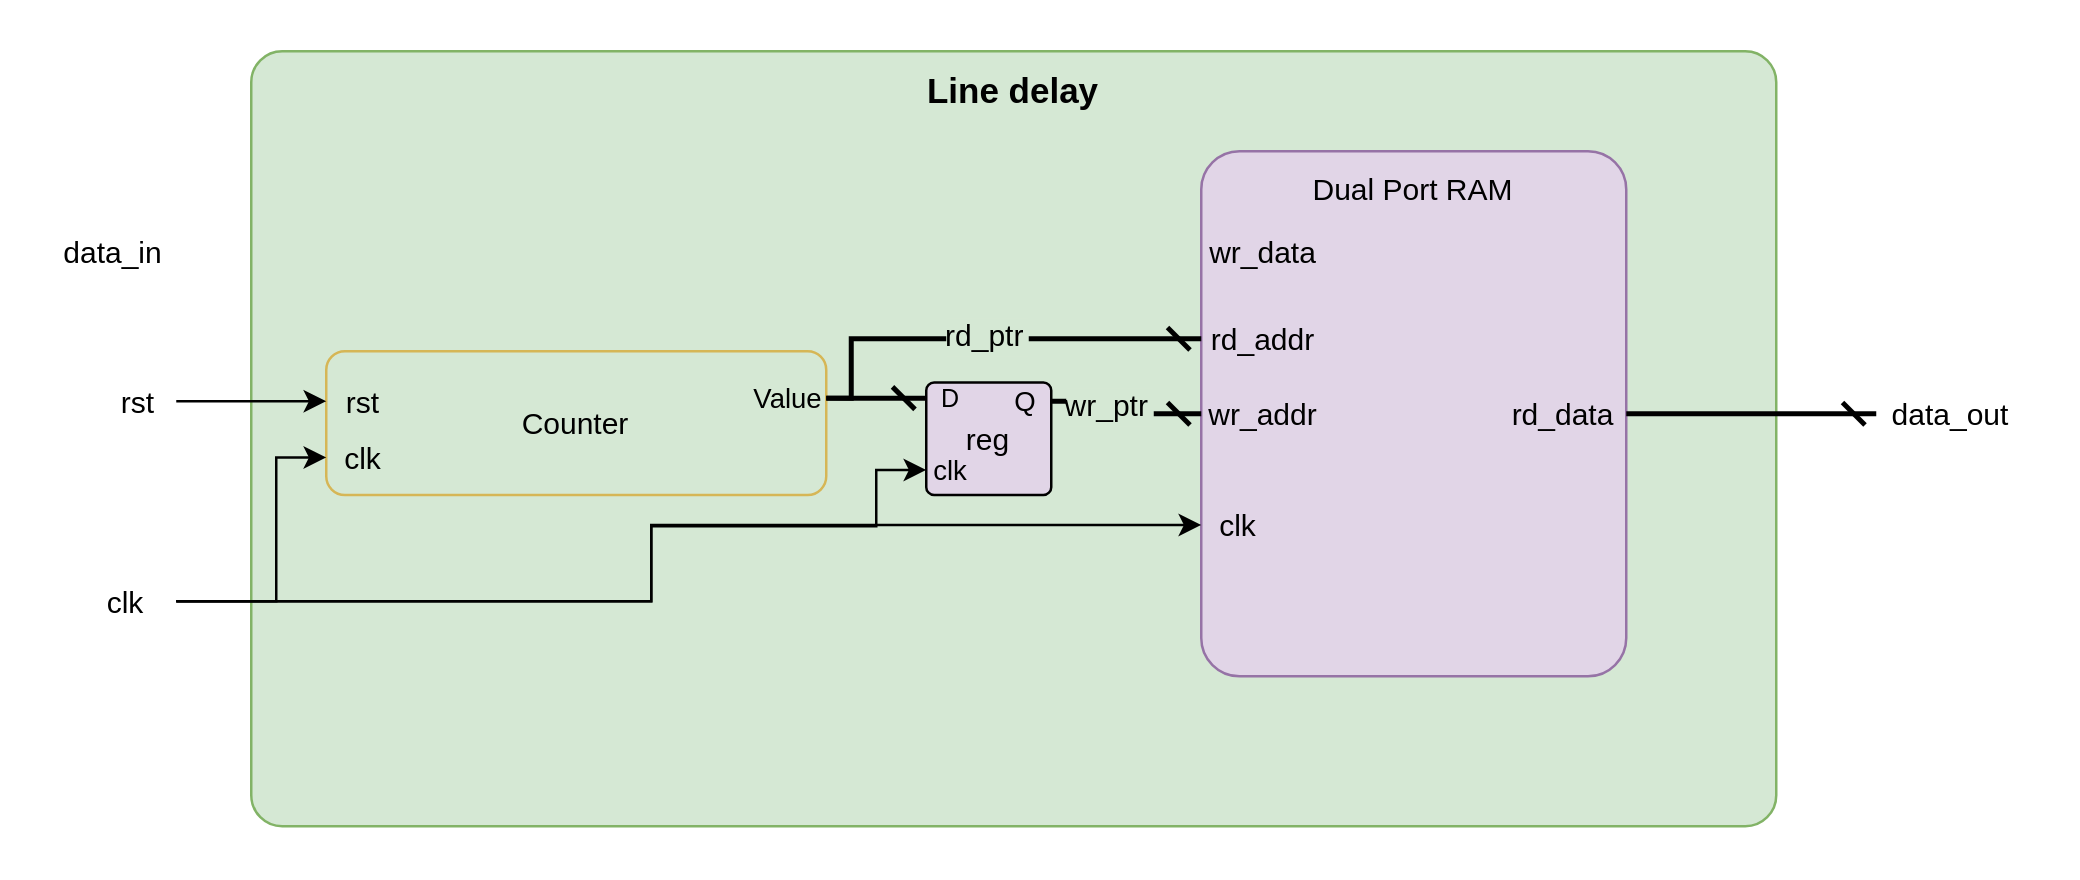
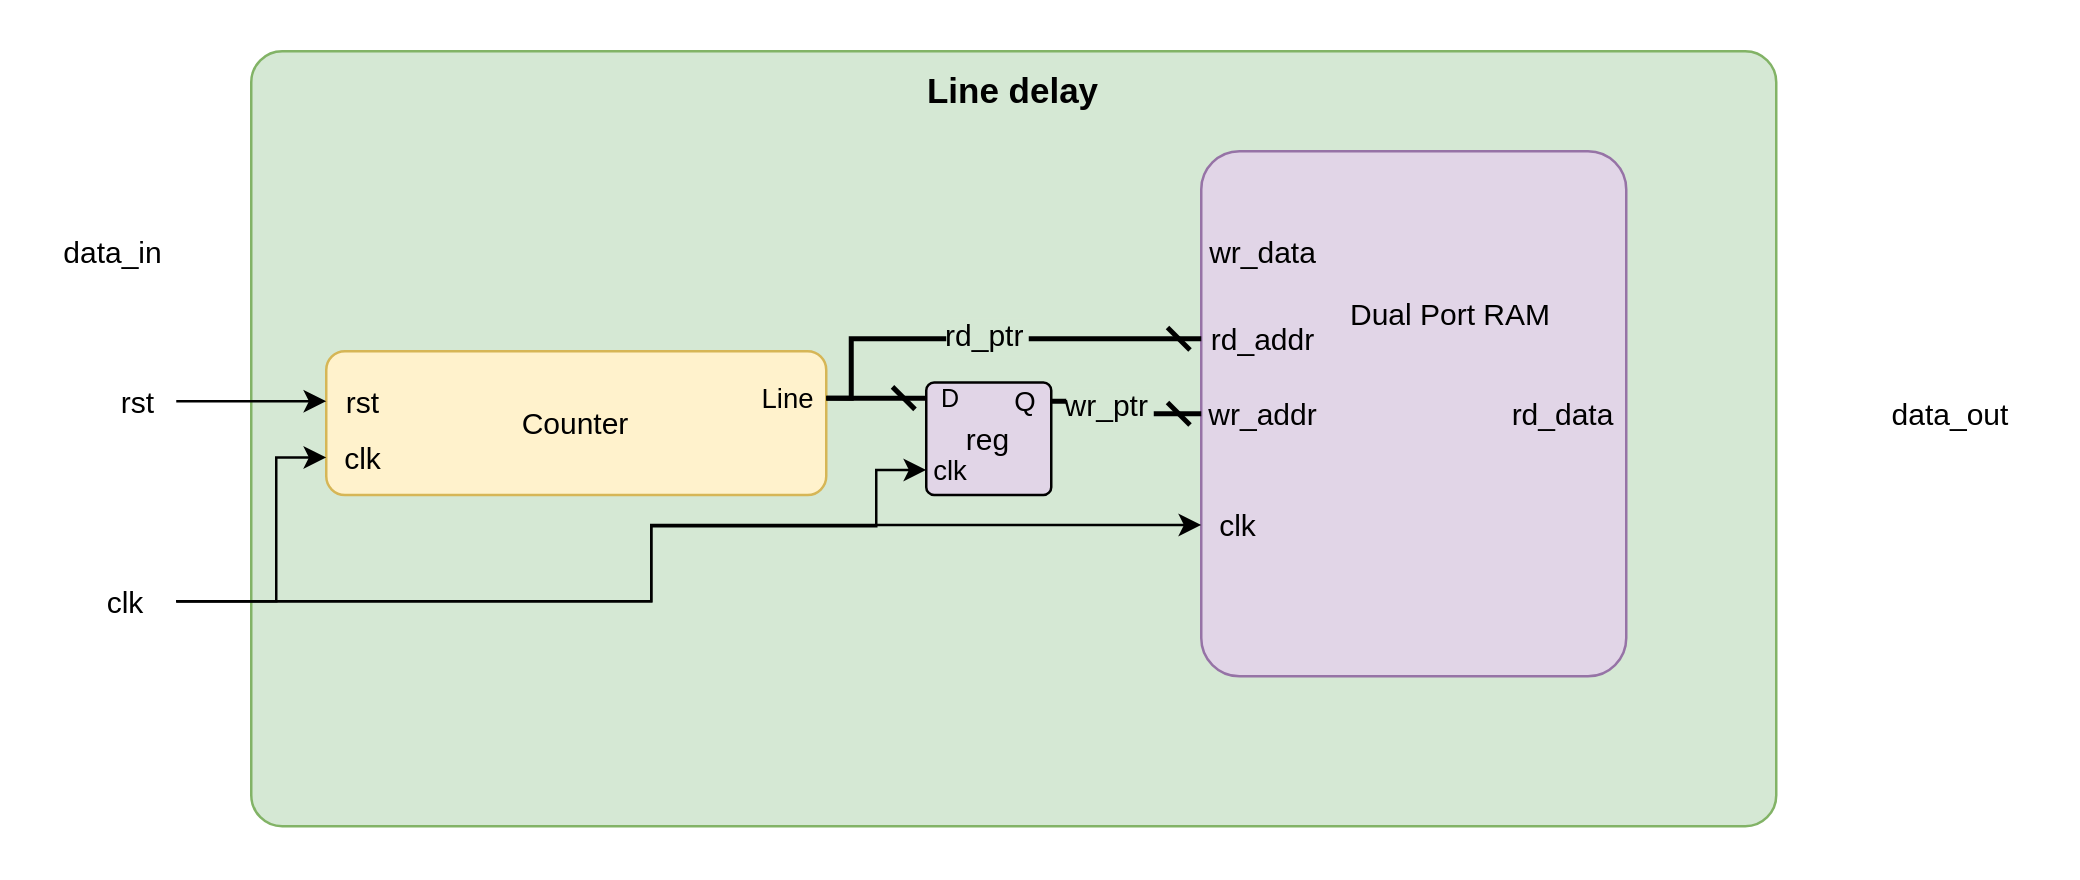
  <mxCell id="0" />
  <mxCell id="1" parent="0" />
  <mxCell id="2" value="" style="rounded=1;arcSize=4;fillColor=#d5e8d4;strokeColor=#82b366;" parent="1" vertex="1"><mxGeometry x="100" y="20" width="610" height="310" as="geometry" /></mxCell>
  <mxCell id="3" value="" style="rounded=1;arcSize=9;fillColor=#e1d5e7;strokeColor=#9673a6;" parent="1" vertex="1"><mxGeometry x="480" y="60" width="170" height="210" as="geometry" /></mxCell>
  <mxCell id="4" value="rd_addr" style="text;strokeColor=none;fillColor=none;align=center;verticalAlign=middle;rounded=0;" parent="1" vertex="1"><mxGeometry x="480" y="125" width="50" height="20" as="geometry" /></mxCell>
  <mxCell id="5" value="wr_addr" style="text;strokeColor=none;fillColor=none;align=center;verticalAlign=middle;rounded=0;" parent="1" vertex="1"><mxGeometry x="480" y="155" width="50" height="20" as="geometry" /></mxCell>
  <mxCell id="6" value="wr_data" style="text;strokeColor=none;fillColor=none;align=center;verticalAlign=middle;rounded=0;" parent="1" vertex="1"><mxGeometry x="480" y="90" width="50" height="20" as="geometry" /></mxCell>
- <mxCell id="7" value="" style="edgeStyle=orthogonalEdgeStyle;rounded=0;orthogonalLoop=1;jettySize=auto;exitX=1;exitY=0.5;exitDx=0;exitDy=0;entryX=0;entryY=0.5;entryDx=0;entryDy=0;fontSize=12;strokeWidth=2;endArrow=dash;endFill=0;" parent="1" source="8" target="31" edge="1"><mxGeometry relative="1" as="geometry" /></mxCell>
  <mxCell id="8" value="rd_data" style="text;strokeColor=none;fillColor=none;align=center;verticalAlign=middle;rounded=0;" parent="1" vertex="1"><mxGeometry x="600" y="155" width="50" height="20" as="geometry" /></mxCell>
- <mxCell id="9" value="Dual Port RAM" style="text;strokeColor=none;fillColor=none;align=center;verticalAlign=middle;rounded=0;" parent="1" vertex="1"><mxGeometry x="527.5" y="60" width="75" height="30" as="geometry" /></mxCell>
- <mxCell id="10" value="Counter" style="rounded=1;arcSize=13;fillColor=#d5e8d4;strokeColor=#d6b656;" parent="1" vertex="1"><mxGeometry x="130" y="140" width="200" height="57.5" as="geometry" /></mxCell>
+ <mxCell id="9" value="Dual Port RAM" style="text;strokeColor=none;fillColor=none;align=center;verticalAlign=middle;rounded=0;" parent="1" vertex="1"><mxGeometry x="542.5" y="110" width="75" height="30" as="geometry" /></mxCell>
+ <mxCell id="10" value="Counter" style="rounded=1;arcSize=13;fillColor=#fff2cc;strokeColor=#d6b656;" parent="1" vertex="1"><mxGeometry x="130" y="140" width="200" height="57.5" as="geometry" /></mxCell>
  <mxCell id="11" value="clk" style="text;strokeColor=none;fillColor=none;align=center;verticalAlign=middle;rounded=0;" parent="1" vertex="1"><mxGeometry x="130" y="175" width="30" height="15" as="geometry" /></mxCell>
  <mxCell id="12" value="clk" style="text;strokeColor=none;fillColor=none;align=center;verticalAlign=middle;rounded=0;" parent="1" vertex="1"><mxGeometry x="480" y="202" width="30" height="15" as="geometry" /></mxCell>
  <mxCell id="13" value="rst" style="text;strokeColor=none;fillColor=none;align=center;verticalAlign=middle;rounded=0;" parent="1" vertex="1"><mxGeometry x="130" y="152.5" width="30" height="15" as="geometry" /></mxCell>
  <mxCell id="14" value="reg" style="rounded=1;arcSize=7;fillColor=#e1d5e7;" parent="1" vertex="1"><mxGeometry x="370" y="152.5" width="50" height="45" as="geometry" /></mxCell>
  <mxCell id="15" value="D" style="text;strokeColor=none;fillColor=none;align=center;verticalAlign=middle;rounded=0;fontSize=10;" parent="1" vertex="1"><mxGeometry x="370" y="153.75" width="20" height="10" as="geometry" /></mxCell>
  <mxCell id="16" value="clk" style="text;strokeColor=none;fillColor=none;align=center;verticalAlign=middle;rounded=0;fontSize=11;" parent="1" vertex="1"><mxGeometry x="370" y="182.5" width="20" height="10" as="geometry" /></mxCell>
  <mxCell id="17" value="" style="edgeStyle=orthogonalEdgeStyle;rounded=0;orthogonalLoop=1;jettySize=auto;exitX=1;exitY=0.5;exitDx=0;exitDy=0;entryX=0;entryY=0.5;entryDx=0;entryDy=0;fontSize=11;strokeWidth=2;endArrow=dash;endFill=0;" parent="1" source="19" target="5" edge="1"><mxGeometry relative="1" as="geometry" /></mxCell>
  <mxCell id="18" value="wr_ptr" style="edgeLabel;align=center;verticalAlign=middle;resizable=0;points=[];fontSize=12;labelBackgroundColor=#D5E8D4;" parent="17" vertex="1" connectable="0"><mxGeometry x="-0.312" y="-1" relative="1" as="geometry"><mxPoint as="offset" /></mxGeometry></mxCell>
  <mxCell id="19" value="Q" style="text;strokeColor=none;fillColor=none;align=center;verticalAlign=middle;rounded=0;fontSize=11;" parent="1" vertex="1"><mxGeometry x="400" y="150" width="20" height="20" as="geometry" /></mxCell>
  <mxCell id="20" value="" style="edgeStyle=orthogonalEdgeStyle;rounded=0;orthogonalLoop=1;jettySize=auto;exitX=1;exitY=0.5;exitDx=0;exitDy=0;entryX=0;entryY=0.5;entryDx=0;entryDy=0;fontSize=11;strokeWidth=2;endArrow=dash;endFill=0;" parent="1" source="23" target="15" edge="1"><mxGeometry relative="1" as="geometry" /></mxCell>
  <mxCell id="21" value="" style="edgeStyle=orthogonalEdgeStyle;rounded=0;orthogonalLoop=1;jettySize=auto;exitX=1;exitY=0.5;exitDx=0;exitDy=0;entryX=0;entryY=0.5;entryDx=0;entryDy=0;fontSize=11;strokeWidth=2;endArrow=dash;endFill=0;" parent="1" source="23" target="4" edge="1"><mxGeometry relative="1" as="geometry"><Array as="points"><mxPoint x="340" y="159" /><mxPoint x="340" y="135" /></Array></mxGeometry></mxCell>
  <mxCell id="22" value="rd_ptr" style="edgeLabel;align=center;verticalAlign=middle;resizable=0;points=[];fontSize=12;labelBackgroundColor=#D5E8D4;" parent="21" vertex="1" connectable="0"><mxGeometry x="0.004" y="2" relative="1" as="geometry"><mxPoint as="offset" /></mxGeometry></mxCell>
- <mxCell id="23" value="Value" style="text;strokeColor=none;fillColor=none;align=center;verticalAlign=middle;rounded=0;fontSize=11;" parent="1" vertex="1"><mxGeometry x="300" y="150" width="30" height="17.5" as="geometry" /></mxCell>
+ <mxCell id="23" value="Line" style="text;strokeColor=none;fillColor=none;align=center;verticalAlign=middle;rounded=0;fontSize=11;" parent="1" vertex="1"><mxGeometry x="300" y="150" width="30" height="17.5" as="geometry" /></mxCell>
  <mxCell id="24" value="" style="edgeStyle=orthogonalEdgeStyle;rounded=0;orthogonalLoop=1;jettySize=auto;exitX=1;exitY=0.5;exitDx=0;exitDy=0;entryX=0;entryY=0.5;entryDx=0;entryDy=0;fontSize=12;strokeWidth=1;" parent="1" source="25" target="13" edge="1"><mxGeometry relative="1" as="geometry"><Array as="points"><mxPoint x="70" y="160" /></Array></mxGeometry></mxCell>
  <mxCell id="25" value="rst" style="text;strokeColor=none;fillColor=none;align=center;verticalAlign=middle;rounded=0;fontSize=12;" parent="1" vertex="1"><mxGeometry x="40" y="150" width="30" height="20" as="geometry" /></mxCell>
  <mxCell id="26" value="" style="edgeStyle=orthogonalEdgeStyle;rounded=0;orthogonalLoop=1;jettySize=auto;exitX=1;exitY=0.5;exitDx=0;exitDy=0;entryX=0;entryY=0.5;entryDx=0;entryDy=0;fontSize=12;strokeWidth=1;" parent="1" source="29" target="12" edge="1"><mxGeometry relative="1" as="geometry"><Array as="points"><mxPoint x="260" y="240" /><mxPoint x="260" y="210" /><mxPoint x="480" y="210" /></Array></mxGeometry></mxCell>
  <mxCell id="27" value="" style="edgeStyle=orthogonalEdgeStyle;rounded=0;orthogonalLoop=1;jettySize=auto;exitX=1;exitY=0.5;exitDx=0;exitDy=0;entryX=0;entryY=0.5;entryDx=0;entryDy=0;fontSize=12;strokeWidth=1;" parent="1" source="29" target="11" edge="1"><mxGeometry relative="1" as="geometry"><Array as="points"><mxPoint x="110" y="240" /><mxPoint x="110" y="183" /><mxPoint x="130" y="183" /></Array></mxGeometry></mxCell>
  <mxCell id="28" value="" style="edgeStyle=orthogonalEdgeStyle;rounded=0;orthogonalLoop=1;jettySize=auto;exitX=1;exitY=0.5;exitDx=0;exitDy=0;entryX=0;entryY=0.5;entryDx=0;entryDy=0;fontSize=12;strokeWidth=1;" parent="1" source="29" target="16" edge="1"><mxGeometry relative="1" as="geometry"><Array as="points"><mxPoint x="260" y="240" /><mxPoint x="260" y="210" /><mxPoint x="350" y="210" /><mxPoint x="350" y="188" /><mxPoint x="370" y="188" /></Array></mxGeometry></mxCell>
  <mxCell id="29" value="clk" style="text;strokeColor=none;fillColor=none;align=center;verticalAlign=middle;rounded=0;fontSize=12;" parent="1" vertex="1"><mxGeometry x="30" y="230" width="40" height="20" as="geometry" /></mxCell>
  <mxCell id="30" value="data_in" style="text;strokeColor=none;fillColor=none;align=center;verticalAlign=middle;rounded=0;fontSize=12;" parent="1" vertex="1"><mxGeometry x="20" y="90" width="50" height="20" as="geometry" /></mxCell>
  <mxCell id="31" value="data_out" style="text;strokeColor=none;fillColor=none;align=center;verticalAlign=middle;rounded=0;fontSize=12;" parent="1" vertex="1"><mxGeometry x="750" y="155" width="60" height="20" as="geometry" /></mxCell>
  <mxCell id="32" value="Line delay" style="text;strokeColor=none;fillColor=none;align=center;verticalAlign=middle;rounded=0;fontSize=14;fontStyle=1" parent="1" vertex="1"><mxGeometry x="360" y="20" width="90" height="30" as="geometry" /></mxCell>
